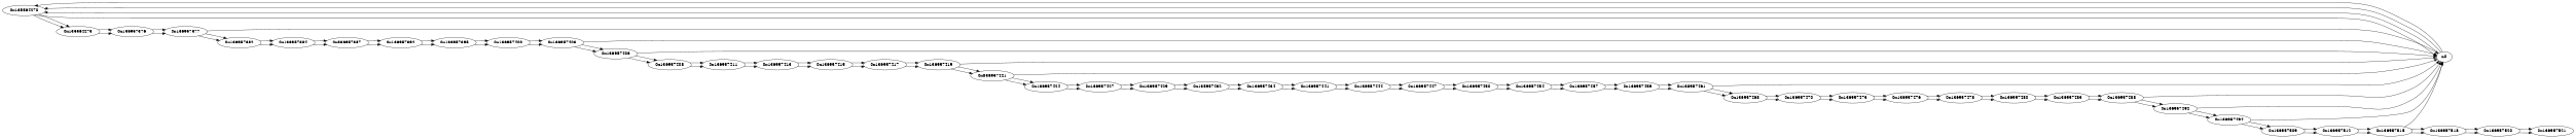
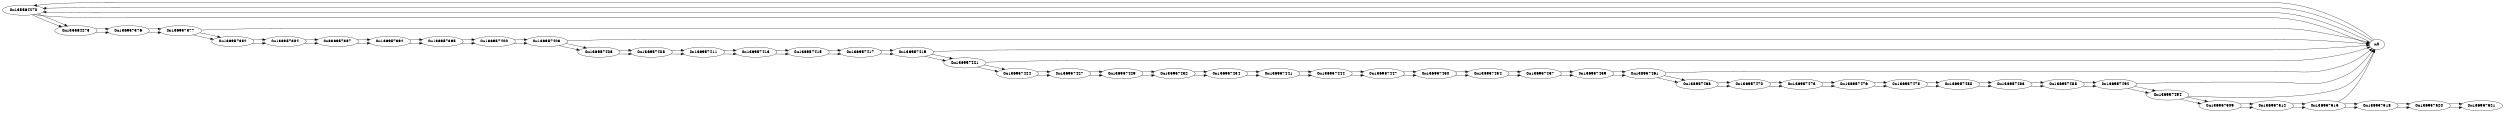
  digraph {
    rankdir=LR
    n1 [label="0x135564270"]
    n2 [label="0x135564273"]
    n0
    n3 [label="0x136957376"]
    n4 [label="0x136957377"]
    n5 [label="0x136957382"]
    n6 [label="0x136957384"]
    n7 [label="0x836957387"]
    n8 [label="0x136957392"]
    n9 [label="0x136957395"]
    n10 [label="0x136957400"]
    n11 [label="0x136957403"]
    n12 [label="0x136957406"]
    n13 [label="0x136957408"]
    n14 [label="0x136957411"]
    n15 [label="0x136957413"]
    n16 [label="0x136957415"]
    n17 [label="0x136957417"]
    n18 [label="0x136957419"]
-   n19 [label="0x836957421"]
+   n19 [label="0x136957421"]
    n20 [label="0x136957424"]
    n21 [label="0x136957427"]
    n22 [label="0x136957429"]
    n23 [label="0x135957432"]
    n24 [label="0x136957434"]
    n25 [label="0x136957441"]
    n26 [label="0x136957444"]
    n27 [label="0x136957447"]
    n28 [label="0x136957450"]
    n29 [label="0x136957454"]
    n30 [label="0x136957457"]
    n31 [label="0x136957459"]
    n32 [label="0x138957461"]
    n33 [label="0x136957468"]
    n34 [label="0x136957470"]
    n35 [label="0x136957473"]
    n36 [label="0x136957476"]
    n37 [label="0x136957478"]
    n38 [label="0x136957480"]
    n39 [label="0x136957483"]
    n40 [label="0x136957488"]
    n41 [label="0x136957492"]
    n42 [label="0x136957494"]
    n43 [label="0x136957509"]
    n44 [label="0x136957512"]
    n45 [label="0x136957515"]
    n46 [label="0x136957518"]
    n47 [label="0x136957520"]
    n48 [label="0x136957521"]
    n1 -> n2
    n1 -> n2
    n1 -> n0
    n2 -> n3
    n2 -> n3
    n0 -> n1
    n0 -> n1
    n0 -> n1
    n3 -> n4
    n3 -> n4
    n4 -> n0
    n4 -> n5
    n4 -> n5
    n5 -> n6
    n5 -> n6
    n6 -> n7
    n6 -> n7
    n7 -> n8
    n7 -> n8
    n8 -> n9
    n8 -> n9
    n9 -> n10
    n9 -> n10
    n10 -> n11
    n10 -> n11
    n11 -> n0
    n11 -> n12
    n11 -> n12
-   n12 -> n0
    n12 -> n13
    n12 -> n13
    n13 -> n14
    n13 -> n14
    n14 -> n15
    n14 -> n15
    n15 -> n16
    n15 -> n16
    n16 -> n17
    n16 -> n17
    n17 -> n18
    n17 -> n18
    n18 -> n0
    n18 -> n19
    n18 -> n19
    n19 -> n0
    n19 -> n20
    n19 -> n20
    n20 -> n21
    n20 -> n21
    n21 -> n22
    n21 -> n22
    n22 -> n23
    n22 -> n23
    n23 -> n24
    n23 -> n24
    n24 -> n25
    n24 -> n25
    n25 -> n26
    n25 -> n26
    n26 -> n27
    n26 -> n27
    n27 -> n28
    n27 -> n28
    n28 -> n29
    n28 -> n29
    n29 -> n30
    n29 -> n30
    n30 -> n31
    n30 -> n31
    n31 -> n32
    n31 -> n32
    n32 -> n0
    n32 -> n33
    n32 -> n33
    n33 -> n34
    n33 -> n34
    n34 -> n35
    n34 -> n35
    n35 -> n36
    n35 -> n36
    n36 -> n37
    n36 -> n37
    n37 -> n38
    n37 -> n38
    n38 -> n39
    n38 -> n39
    n39 -> n40
    n39 -> n40
-   n40 -> n0
    n40 -> n41
    n40 -> n41
    n41 -> n0
    n41 -> n42
    n41 -> n42
    n42 -> n0
    n42 -> n43
    n42 -> n43
    n43 -> n44
    n43 -> n44
    n44 -> n45
    n44 -> n45
    n45 -> n0
    n45 -> n46
    n45 -> n46
    n46 -> n47
    n46 -> n47
    n47 -> n48
    n47 -> n48
  }
